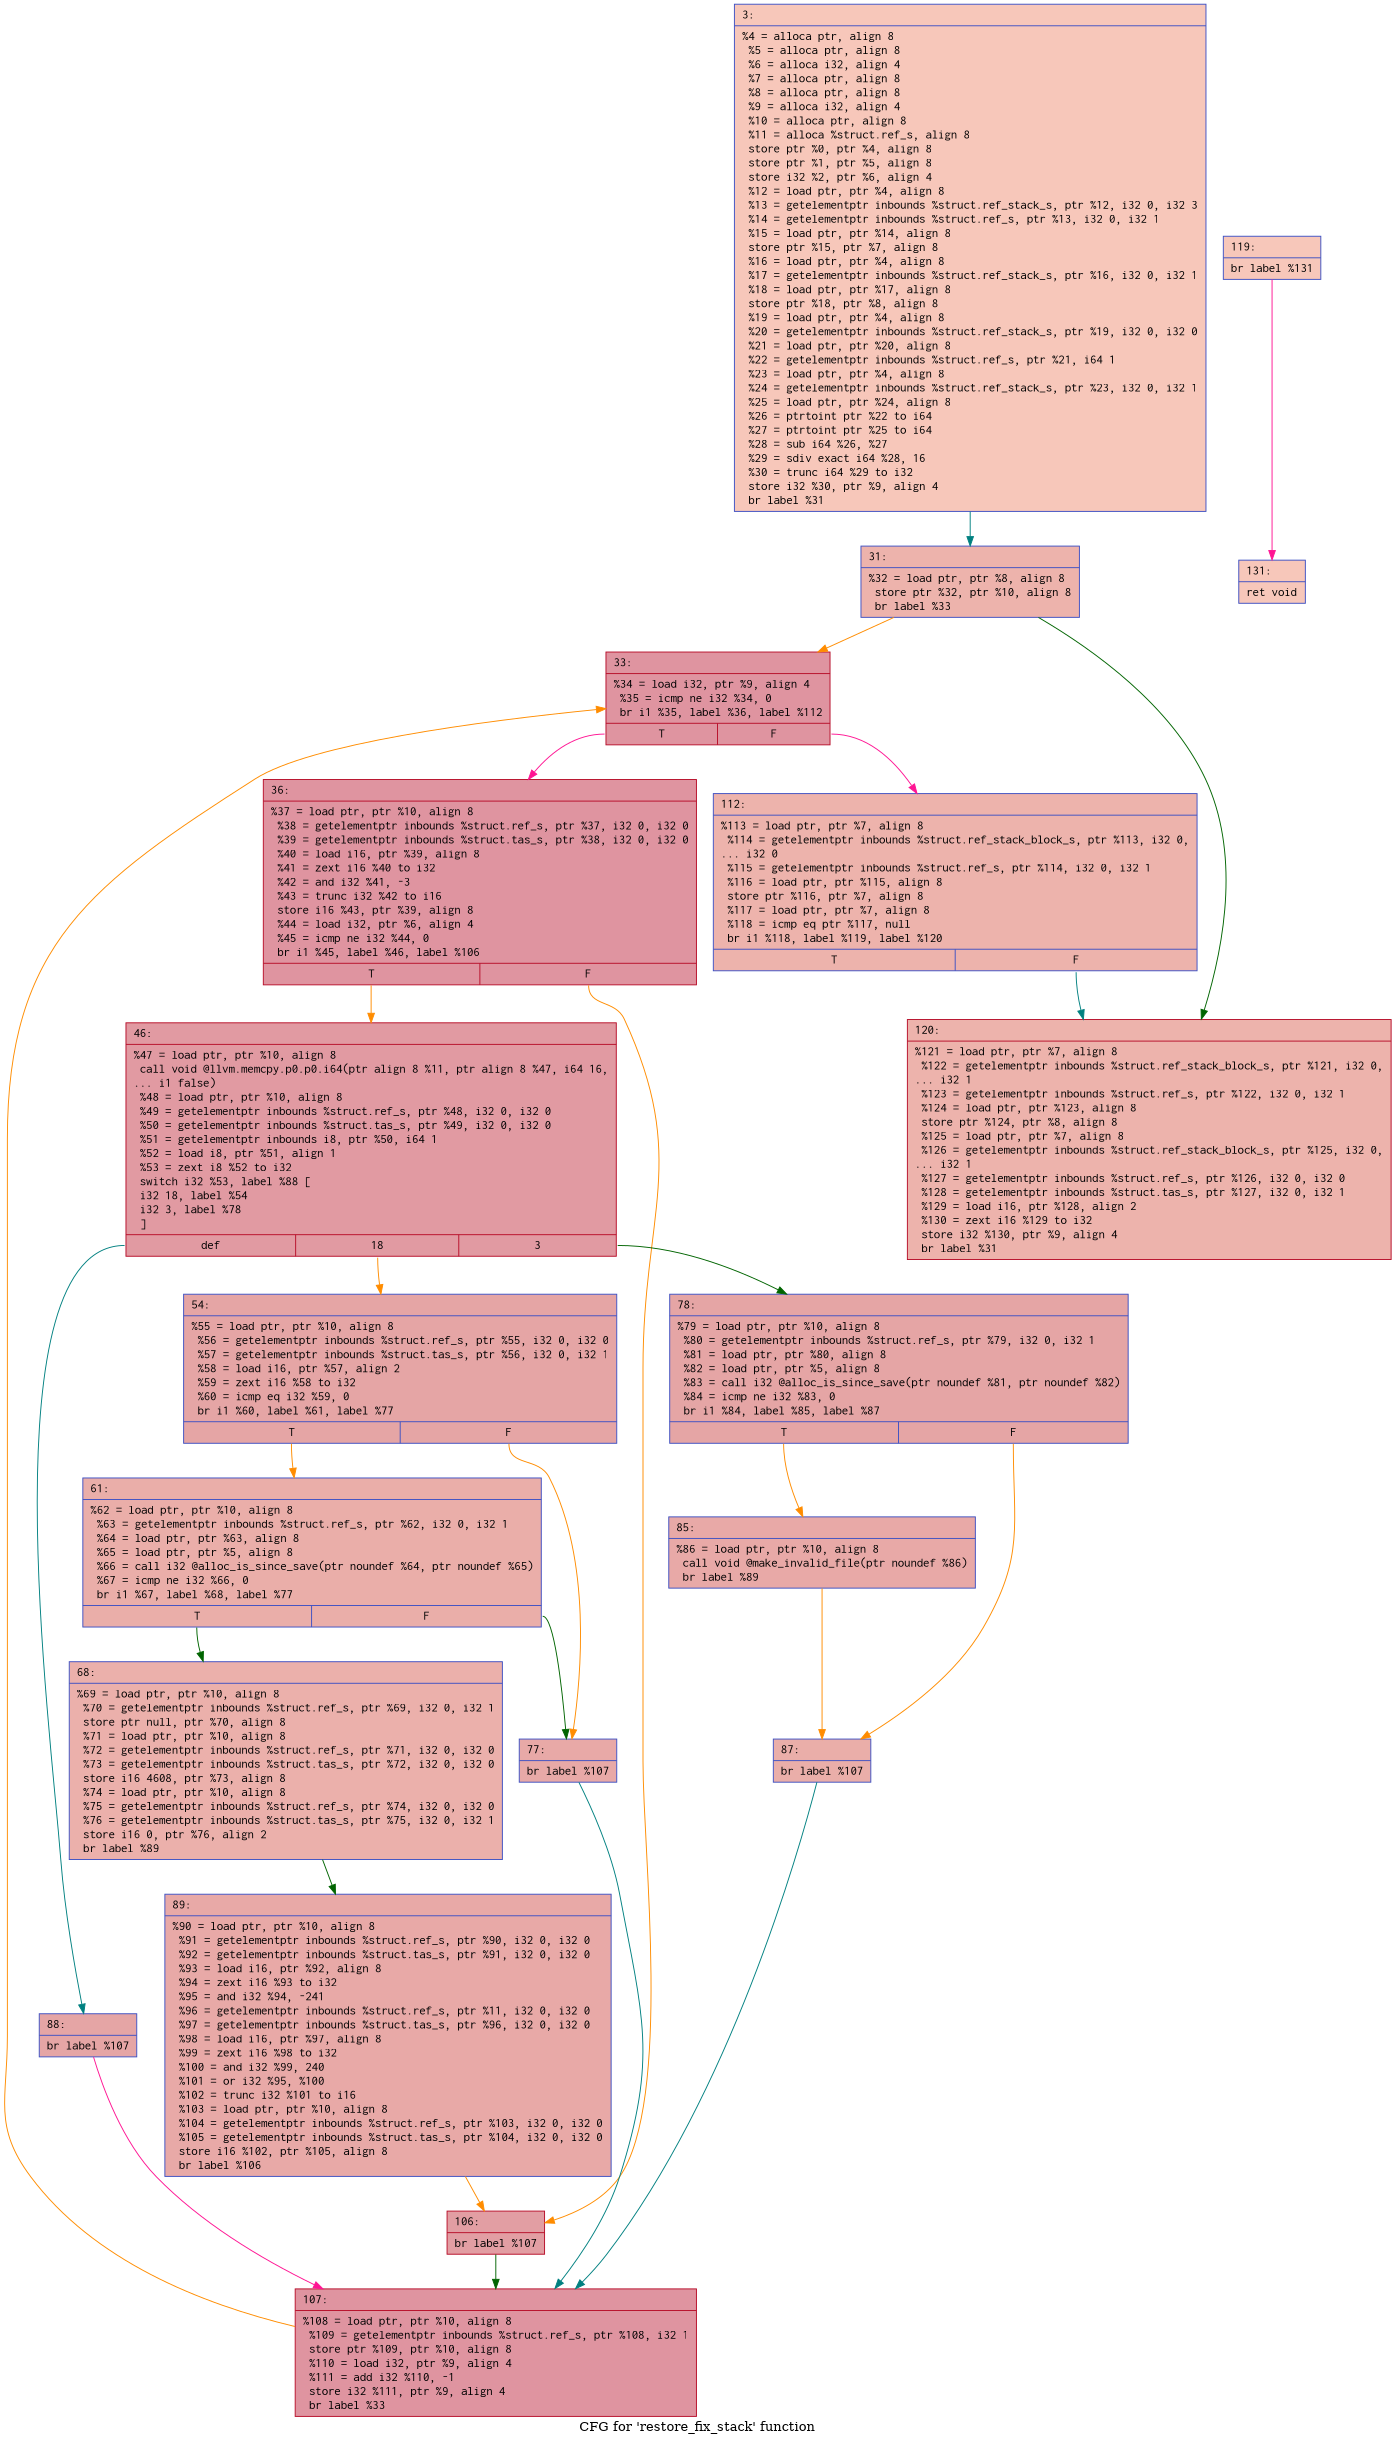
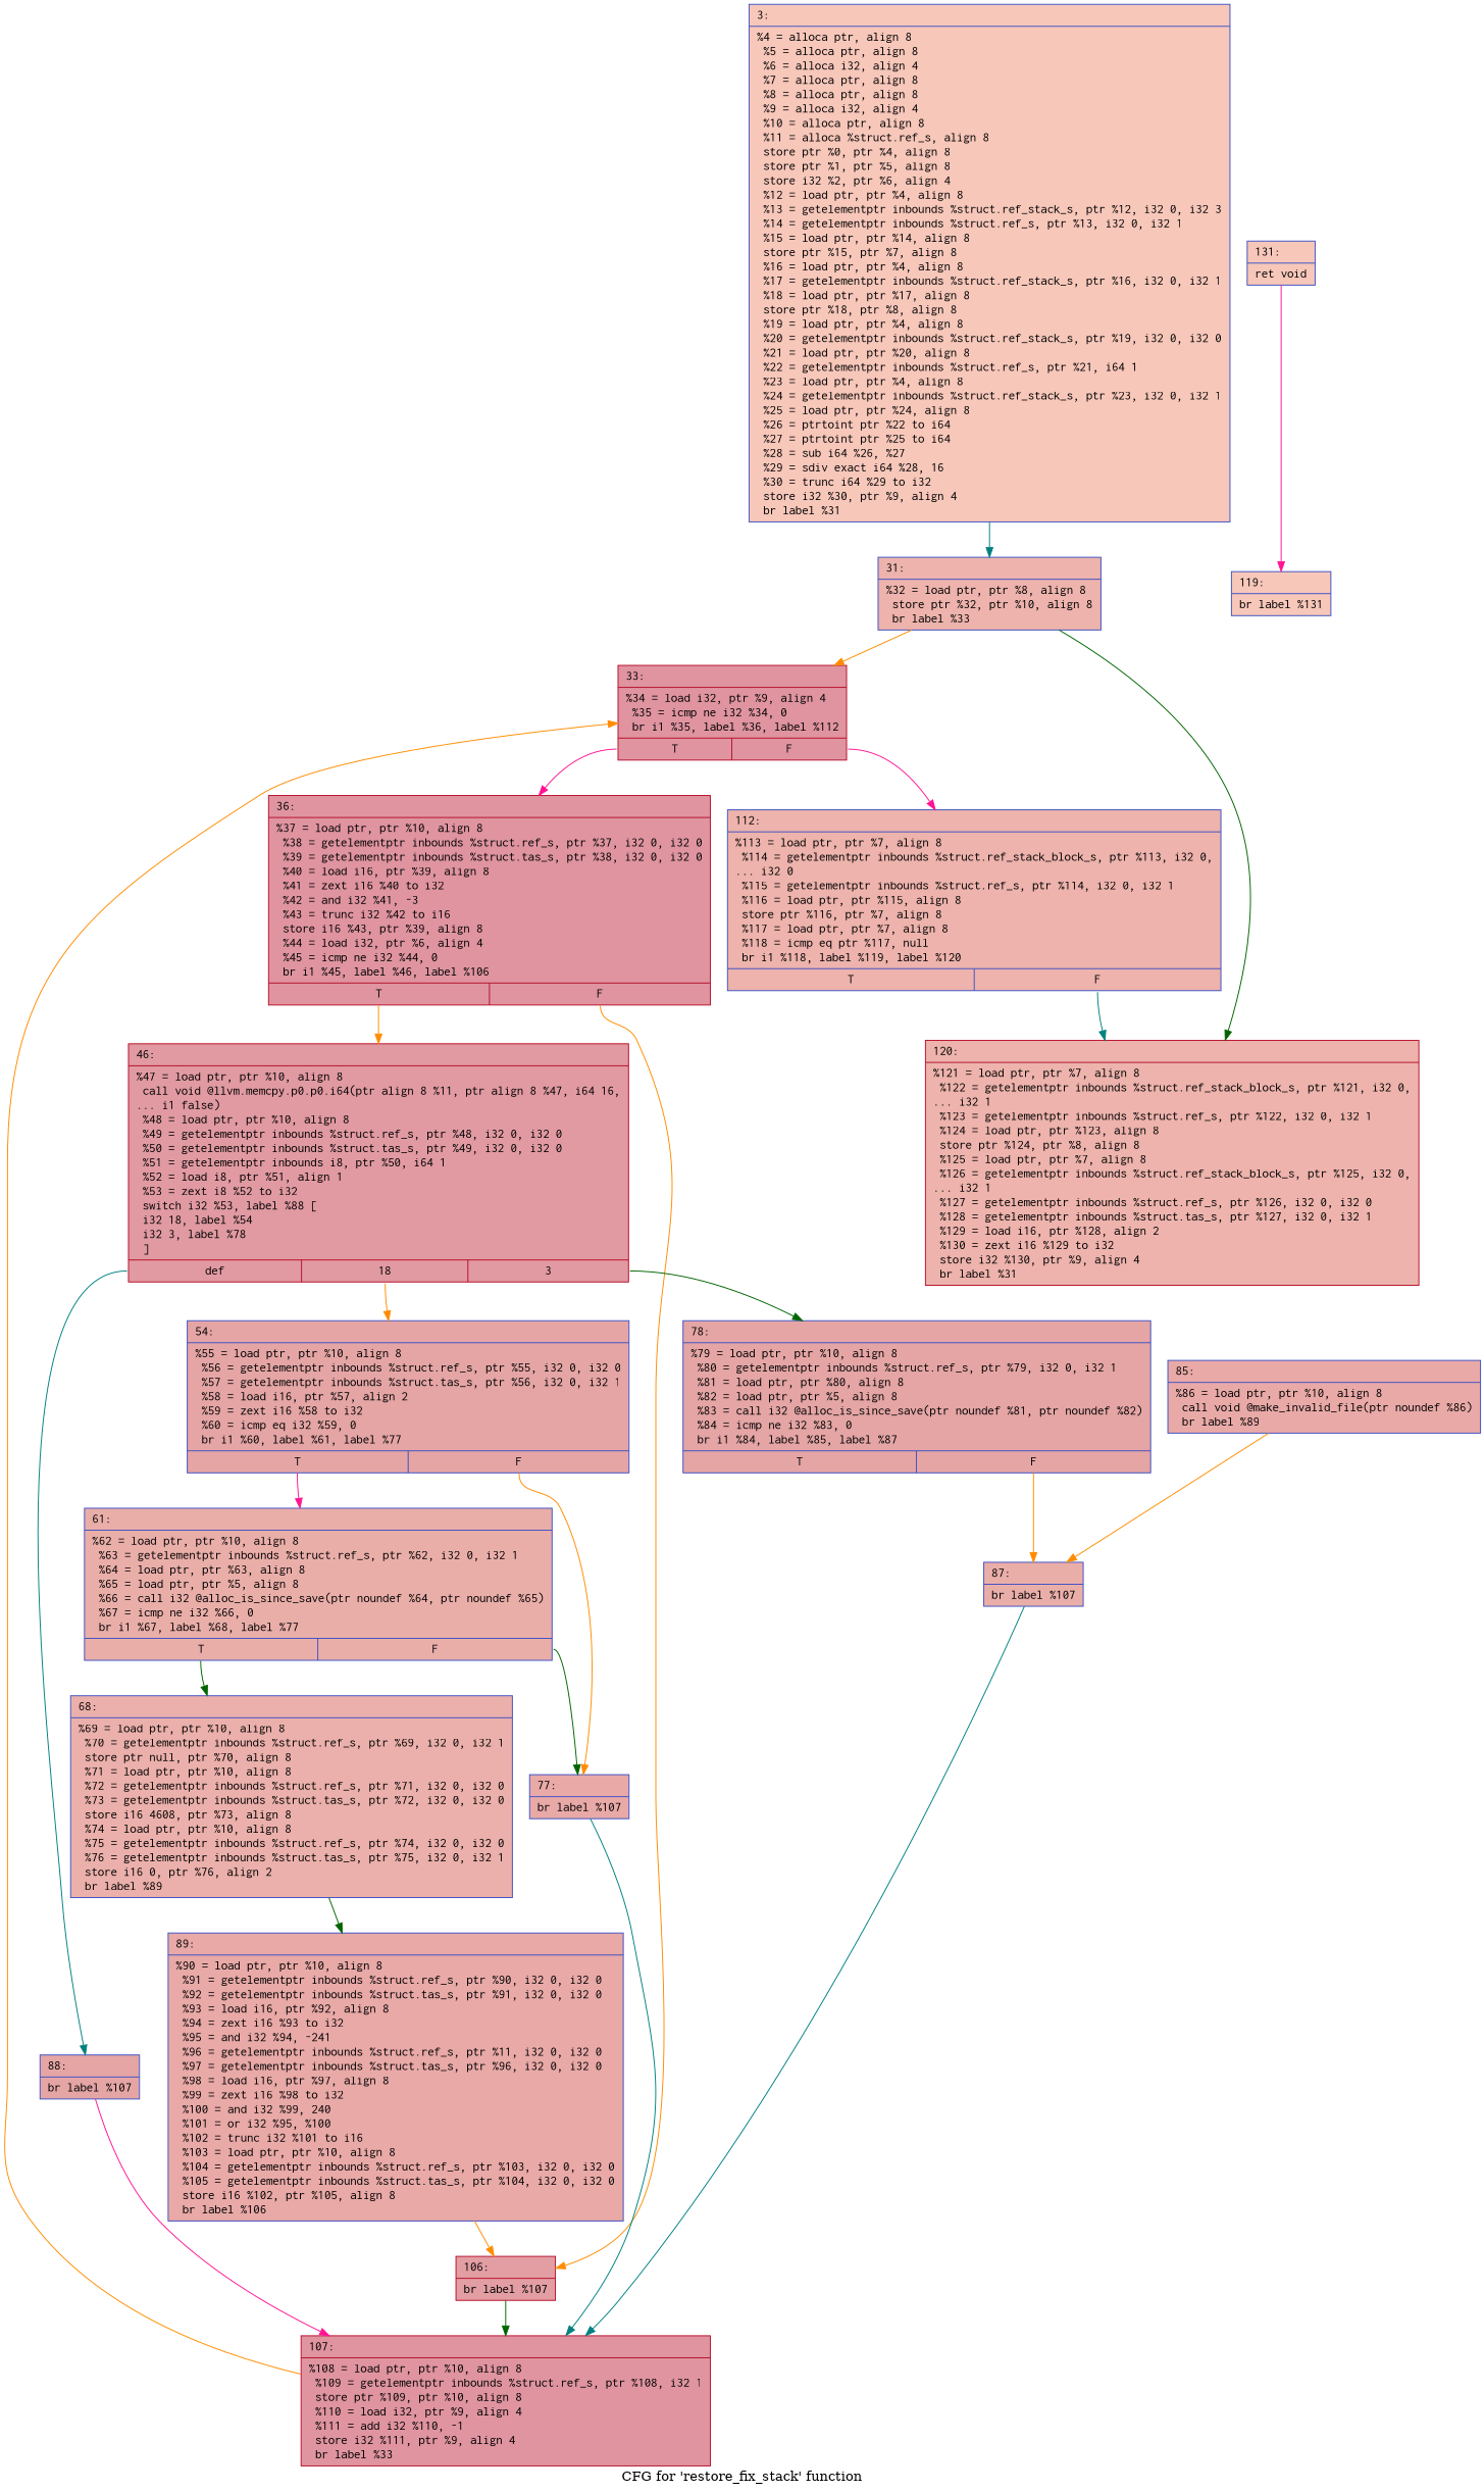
  digraph {
    label="CFG for 'restore_fix_stack' function"
    node [color="#3d50c3ff" fillcolor="#ec7f6370" fontname=Courier shape=record style=filled]
    edge [color=darkorange]
    n1 [label="{3:\l|  %4 = alloca ptr, align 8\l  %5 = alloca ptr, align 8\l  %6 = alloca i32, align 4\l  %7 = alloca ptr, align 8\l  %8 = alloca ptr, align 8\l  %9 = alloca i32, align 4\l  %10 = alloca ptr, align 8\l  %11 = alloca %struct.ref_s, align 8\l  store ptr %0, ptr %4, align 8\l  store ptr %1, ptr %5, align 8\l  store i32 %2, ptr %6, align 4\l  %12 = load ptr, ptr %4, align 8\l  %13 = getelementptr inbounds %struct.ref_stack_s, ptr %12, i32 0, i32 3\l  %14 = getelementptr inbounds %struct.ref_s, ptr %13, i32 0, i32 1\l  %15 = load ptr, ptr %14, align 8\l  store ptr %15, ptr %7, align 8\l  %16 = load ptr, ptr %4, align 8\l  %17 = getelementptr inbounds %struct.ref_stack_s, ptr %16, i32 0, i32 1\l  %18 = load ptr, ptr %17, align 8\l  store ptr %18, ptr %8, align 8\l  %19 = load ptr, ptr %4, align 8\l  %20 = getelementptr inbounds %struct.ref_stack_s, ptr %19, i32 0, i32 0\l  %21 = load ptr, ptr %20, align 8\l  %22 = getelementptr inbounds %struct.ref_s, ptr %21, i64 1\l  %23 = load ptr, ptr %4, align 8\l  %24 = getelementptr inbounds %struct.ref_stack_s, ptr %23, i32 0, i32 1\l  %25 = load ptr, ptr %24, align 8\l  %26 = ptrtoint ptr %22 to i64\l  %27 = ptrtoint ptr %25 to i64\l  %28 = sub i64 %26, %27\l  %29 = sdiv exact i64 %28, 16\l  %30 = trunc i64 %29 to i32\l  store i32 %30, ptr %9, align 4\l  br label %31\l}"]
    n2 [fillcolor="#d6524470" label="{31:\l|  %32 = load ptr, ptr %8, align 8\l  store ptr %32, ptr %10, align 8\l  br label %33\l}"]
    n3 [color="#b70d28ff" fillcolor="#b70d2870" label="{33:\l|  %34 = load i32, ptr %9, align 4\l  %35 = icmp ne i32 %34, 0\l  br i1 %35, label %36, label %112\l|{<s0>T|<s1>F}}"]
    n4 [color="#b70d28ff" fillcolor="#d6524470" label="{120:\l|  %121 = load ptr, ptr %7, align 8\l  %122 = getelementptr inbounds %struct.ref_stack_block_s, ptr %121, i32 0,\l... i32 1\l  %123 = getelementptr inbounds %struct.ref_s, ptr %122, i32 0, i32 1\l  %124 = load ptr, ptr %123, align 8\l  store ptr %124, ptr %8, align 8\l  %125 = load ptr, ptr %7, align 8\l  %126 = getelementptr inbounds %struct.ref_stack_block_s, ptr %125, i32 0,\l... i32 1\l  %127 = getelementptr inbounds %struct.ref_s, ptr %126, i32 0, i32 0\l  %128 = getelementptr inbounds %struct.tas_s, ptr %127, i32 0, i32 1\l  %129 = load i16, ptr %128, align 2\l  %130 = zext i16 %129 to i32\l  store i32 %130, ptr %9, align 4\l  br label %31\l}"]
    n5 [color="#b70d28ff" fillcolor="#b70d2870" label="{36:\l|  %37 = load ptr, ptr %10, align 8\l  %38 = getelementptr inbounds %struct.ref_s, ptr %37, i32 0, i32 0\l  %39 = getelementptr inbounds %struct.tas_s, ptr %38, i32 0, i32 0\l  %40 = load i16, ptr %39, align 8\l  %41 = zext i16 %40 to i32\l  %42 = and i32 %41, -3\l  %43 = trunc i32 %42 to i16\l  store i16 %43, ptr %39, align 8\l  %44 = load i32, ptr %6, align 4\l  %45 = icmp ne i32 %44, 0\l  br i1 %45, label %46, label %106\l|{<s0>T|<s1>F}}"]
    n6 [fillcolor="#d6524470" label="{112:\l|  %113 = load ptr, ptr %7, align 8\l  %114 = getelementptr inbounds %struct.ref_stack_block_s, ptr %113, i32 0,\l... i32 0\l  %115 = getelementptr inbounds %struct.ref_s, ptr %114, i32 0, i32 1\l  %116 = load ptr, ptr %115, align 8\l  store ptr %116, ptr %7, align 8\l  %117 = load ptr, ptr %7, align 8\l  %118 = icmp eq ptr %117, null\l  br i1 %118, label %119, label %120\l|{<s0>T|<s1>F}}"]
    n7 [color="#b70d28ff" fillcolor="#bb1b2c70" label="{46:\l|  %47 = load ptr, ptr %10, align 8\l  call void @llvm.memcpy.p0.p0.i64(ptr align 8 %11, ptr align 8 %47, i64 16,\l... i1 false)\l  %48 = load ptr, ptr %10, align 8\l  %49 = getelementptr inbounds %struct.ref_s, ptr %48, i32 0, i32 0\l  %50 = getelementptr inbounds %struct.tas_s, ptr %49, i32 0, i32 0\l  %51 = getelementptr inbounds i8, ptr %50, i64 1\l  %52 = load i8, ptr %51, align 1\l  %53 = zext i8 %52 to i32\l  switch i32 %53, label %88 [\l    i32 18, label %54\l    i32 3, label %78\l  ]\l|{<s0>def|<s1>18|<s2>3}}"]
    n8 [color="#b70d28ff" fillcolor="#be242e70" label="{106:\l|  br label %107\l}"]
    n9 [fillcolor="#c5333470" label="{88:\l|  br label %107\l}"]
    n10 [fillcolor="#c5333470" label="{54:\l|  %55 = load ptr, ptr %10, align 8\l  %56 = getelementptr inbounds %struct.ref_s, ptr %55, i32 0, i32 0\l  %57 = getelementptr inbounds %struct.tas_s, ptr %56, i32 0, i32 1\l  %58 = load i16, ptr %57, align 2\l  %59 = zext i16 %58 to i32\l  %60 = icmp eq i32 %59, 0\l  br i1 %60, label %61, label %77\l|{<s0>T|<s1>F}}"]
    n11 [fillcolor="#c5333470" label="{78:\l|  %79 = load ptr, ptr %10, align 8\l  %80 = getelementptr inbounds %struct.ref_s, ptr %79, i32 0, i32 1\l  %81 = load ptr, ptr %80, align 8\l  %82 = load ptr, ptr %5, align 8\l  %83 = call i32 @alloc_is_since_save(ptr noundef %81, ptr noundef %82)\l  %84 = icmp ne i32 %83, 0\l  br i1 %84, label %85, label %87\l|{<s0>T|<s1>F}}"]
    n12 [color="#b70d28ff" fillcolor="#b70d2870" label="{107:\l|  %108 = load ptr, ptr %10, align 8\l  %109 = getelementptr inbounds %struct.ref_s, ptr %108, i32 1\l  store ptr %109, ptr %10, align 8\l  %110 = load i32, ptr %9, align 4\l  %111 = add i32 %110, -1\l  store i32 %111, ptr %9, align 4\l  br label %33\l}"]
    n13 [label="{119:\l|  br label %131\l}"]
    n14 [label="{131:\l|  ret void\l}"]
    n15 [fillcolor="#d0473d70" label="{61:\l|  %62 = load ptr, ptr %10, align 8\l  %63 = getelementptr inbounds %struct.ref_s, ptr %62, i32 0, i32 1\l  %64 = load ptr, ptr %63, align 8\l  %65 = load ptr, ptr %5, align 8\l  %66 = call i32 @alloc_is_since_save(ptr noundef %64, ptr noundef %65)\l  %67 = icmp ne i32 %66, 0\l  br i1 %67, label %68, label %77\l|{<s0>T|<s1>F}}"]
    n16 [fillcolor="#ca3b3770" label="{77:\l|  br label %107\l}"]
    n17 [fillcolor="#ca3b3770" label="{85:\l|  %86 = load ptr, ptr %10, align 8\l  call void @make_invalid_file(ptr noundef %86)\l  br label %89\l}"]
    n18 [fillcolor="#d0473d70" label="{87:\l|  br label %107\l}"]
    n19 [fillcolor="#d24b4070" label="{68:\l|  %69 = load ptr, ptr %10, align 8\l  %70 = getelementptr inbounds %struct.ref_s, ptr %69, i32 0, i32 1\l  store ptr null, ptr %70, align 8\l  %71 = load ptr, ptr %10, align 8\l  %72 = getelementptr inbounds %struct.ref_s, ptr %71, i32 0, i32 0\l  %73 = getelementptr inbounds %struct.tas_s, ptr %72, i32 0, i32 0\l  store i16 4608, ptr %73, align 8\l  %74 = load ptr, ptr %10, align 8\l  %75 = getelementptr inbounds %struct.ref_s, ptr %74, i32 0, i32 0\l  %76 = getelementptr inbounds %struct.tas_s, ptr %75, i32 0, i32 1\l  store i16 0, ptr %76, align 2\l  br label %89\l}"]
    n20 [fillcolor="#ca3b3770" label="{89:\l|  %90 = load ptr, ptr %10, align 8\l  %91 = getelementptr inbounds %struct.ref_s, ptr %90, i32 0, i32 0\l  %92 = getelementptr inbounds %struct.tas_s, ptr %91, i32 0, i32 0\l  %93 = load i16, ptr %92, align 8\l  %94 = zext i16 %93 to i32\l  %95 = and i32 %94, -241\l  %96 = getelementptr inbounds %struct.ref_s, ptr %11, i32 0, i32 0\l  %97 = getelementptr inbounds %struct.tas_s, ptr %96, i32 0, i32 0\l  %98 = load i16, ptr %97, align 8\l  %99 = zext i16 %98 to i32\l  %100 = and i32 %99, 240\l  %101 = or i32 %95, %100\l  %102 = trunc i32 %101 to i16\l  %103 = load ptr, ptr %10, align 8\l  %104 = getelementptr inbounds %struct.ref_s, ptr %103, i32 0, i32 0\l  %105 = getelementptr inbounds %struct.tas_s, ptr %104, i32 0, i32 0\l  store i16 %102, ptr %105, align 8\l  br label %106\l}"]
    n1 -> n2 [color=teal]
    n2 -> n3
    n2 -> n4 [color=darkgreen]
    n3 -> n5 [color=deeppink tailport=s0]
    n3 -> n6 [color=deeppink tailport=s1]
    n5 -> n7 [tailport=s0]
    n5 -> n8 [tailport=s1]
    n6 -> n4 [color=teal tailport=s1]
    n7 -> n9 [color=teal tailport=s0]
    n7 -> n10 [tailport=s1]
    n7 -> n11 [color=darkgreen tailport=s2]
    n8 -> n12 [color=darkgreen]
    n9 -> n12 [color=deeppink]
-   n10 -> n15 [tailport=s0]
+   n10 -> n15 [color=deeppink tailport=s0]
    n10 -> n16 [tailport=s1]
-   n11 -> n17 [tailport=s0]
    n11 -> n18 [tailport=s1]
    n12 -> n3
-   n13 -> n14 [color=deeppink]
+   n14 -> n13 [color=deeppink]
    n15 -> n16 [color=darkgreen tailport=s1]
    n15 -> n19 [color=darkgreen tailport=s0]
    n16 -> n12 [color=teal]
    n17 -> n18
    n18 -> n12 [color=teal]
    n19 -> n20 [color=darkgreen]
    n20 -> n8
  }
